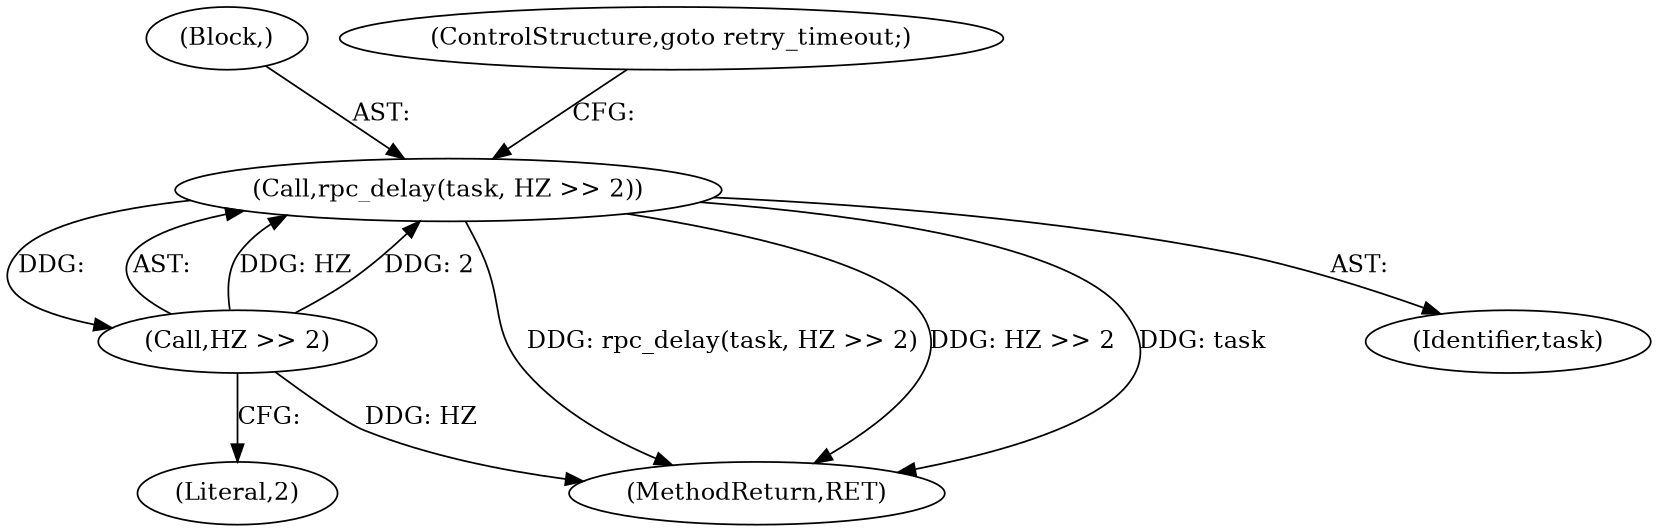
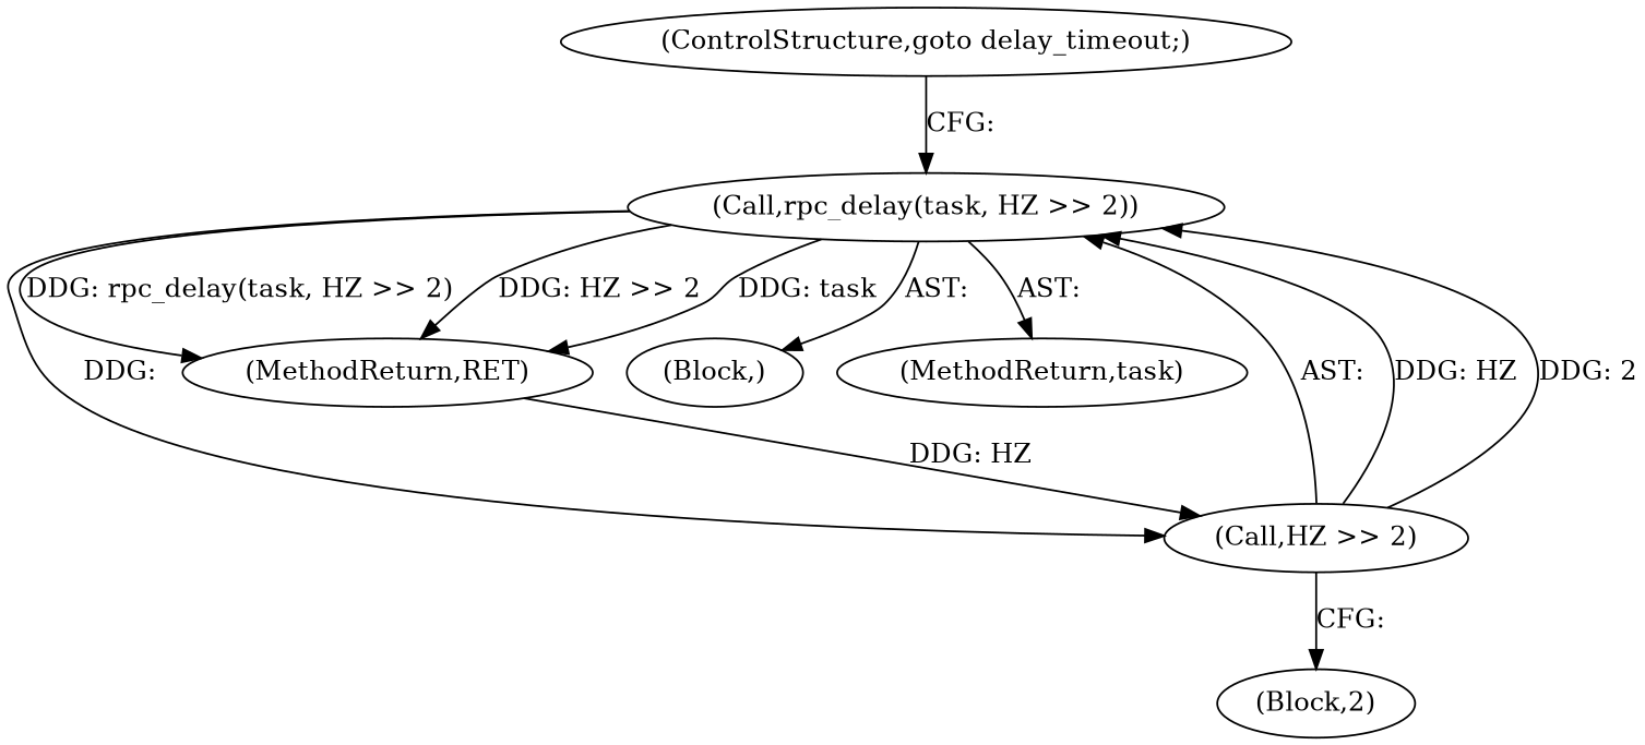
  digraph {
    n1 [label="(Call,rpc_delay(task, HZ >> 2))"]
    n2 [label="(Call,HZ >> 2)"]
    n3 [label="(MethodReturn,RET)"]
    n4 [label="(Block,)"]
-   n5 [label="(Identifier,task)"]
-   n6 [label="(Literal,2)"]
-   n7 [label="(ControlStructure,goto retry_timeout;)"]
+   n5 [label="(MethodReturn,task)"]
+   n6 [label="(Block,2)"]
+   n7 [label="(ControlStructure,goto delay_timeout;)"]
    n1 -> n2 [label="DDG: "]
    n1 -> n3 [label="DDG: rpc_delay(task, HZ >> 2)"]
    n1 -> n3 [label="DDG: HZ >> 2"]
    n1 -> n3 [label="DDG: task"]
-   n4 -> n1 [label="AST: "]
+   n1 -> n4 [label="AST: "]
    n1 -> n5 [label="AST: "]
    n2 -> n1 [label="AST: "]
    n2 -> n1 [label="DDG: HZ"]
    n2 -> n1 [label="DDG: 2"]
-   n2 -> n3 [label="DDG: HZ"]
+   n3 -> n2 [label="DDG: HZ"]
    n2 -> n6 [label="CFG: "]
    n7 -> n1 [label="CFG: "]
  }
